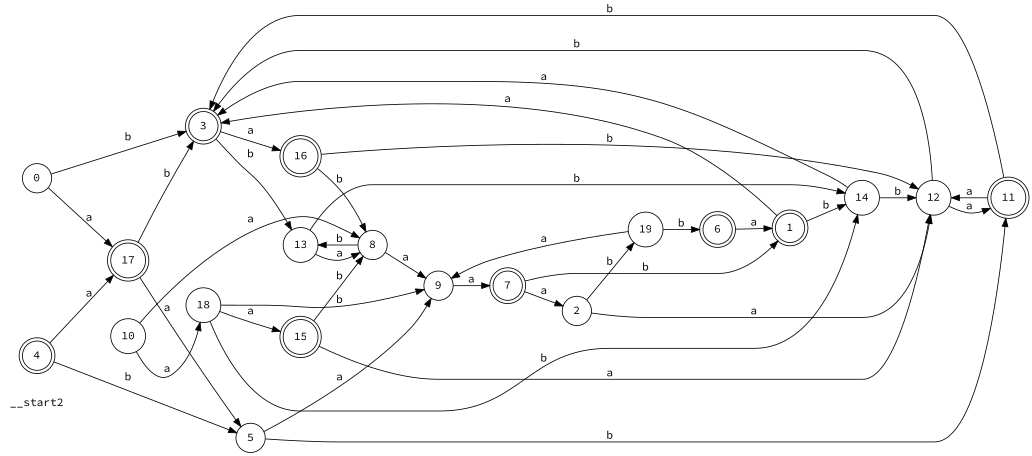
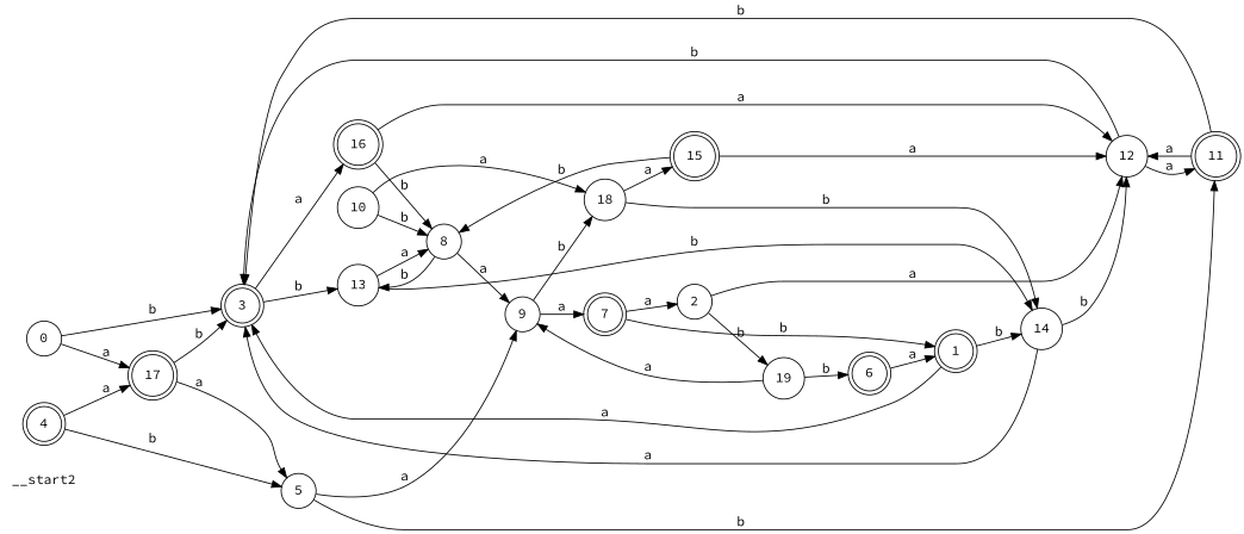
  digraph {
    fontname="Source Code Pro"
    rankdir=LR
    node [fontname="Source Code Pro" shape=circle color=black fillcolor=white style=filled]
    edge [fontname="Source Code Pro"]
    n1 [label=__start2 shape=none color="" fillcolor="" style=""]
    n2 [label=0]
    n3 [label=3 shape=doublecircle style="rounded,filled"]
    n4 [label=17 shape=doublecircle style="rounded,filled"]
    n5 [label=13]
    n6 [label=16 shape=doublecircle style="rounded,filled"]
    n7 [label=5]
    n8 [label=1 shape=doublecircle style="rounded,filled"]
    n9 [label=14]
    n10 [label=12]
    n11 [label=2]
    n12 [label=19]
    n13 [label=11 shape=doublecircle style="rounded,filled"]
    n14 [label=9]
    n15 [label=6 shape=doublecircle style="rounded,filled"]
    n16 [label=8]
    n17 [label=4 shape=doublecircle style="rounded,filled"]
    n18 [label=7 shape=doublecircle style="rounded,filled"]
    n19 [label=18]
    n20 [label=15 shape=doublecircle style="rounded,filled"]
    n21 [label=10]
    n2 -> n3 [label=b]
    n2 -> n4 [label=a]
    n3 -> n5 [label=b]
    n3 -> n6 [label=a]
    n4 -> n3 [label=b]
    n4 -> n7 [label=a]
    n5 -> n9 [label=b]
    n5 -> n16 [label=a]
-   n6 -> n10 [label=b]
+   n6 -> n10 [label=a]
    n6 -> n16 [label=b]
    n7 -> n13 [label=b]
    n7 -> n14 [label=a]
    n8 -> n3 [label=a]
    n8 -> n9 [label=b]
    n9 -> n3 [label=a]
    n9 -> n10 [label=b]
    n10 -> n3 [label=b]
    n10 -> n13 [label=a]
    n11 -> n10 [label=a]
    n11 -> n12 [label=b]
    n12 -> n14 [label=a]
    n12 -> n15 [label=b]
    n13 -> n3 [label=b]
    n13 -> n10 [label=a]
    n14 -> n18 [label=a]
-   n19 -> n14 [label=b]
+   n14 -> n19 [label=b]
    n15 -> n8 [label=a]
    n16 -> n5 [label=b]
    n16 -> n14 [label=a]
    n17 -> n4 [label=a]
    n17 -> n7 [label=b]
    n18 -> n8 [label=b]
    n18 -> n11 [label=a]
    n19 -> n9 [label=b]
    n19 -> n20 [label=a]
    n20 -> n10 [label=a]
    n20 -> n16 [label=b]
-   n21 -> n16 [label=a]
+   n21 -> n16 [label=b]
    n21 -> n19 [label=a]
  }
